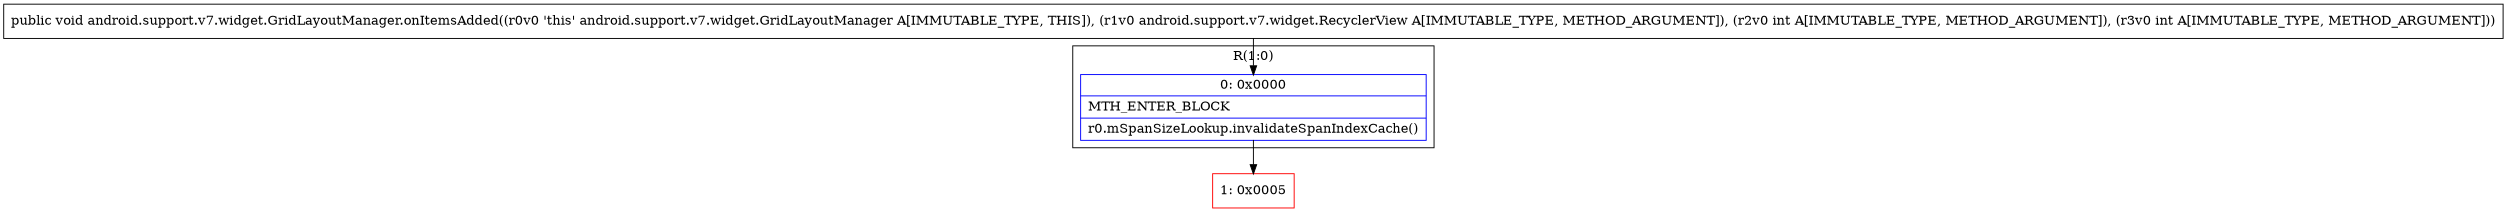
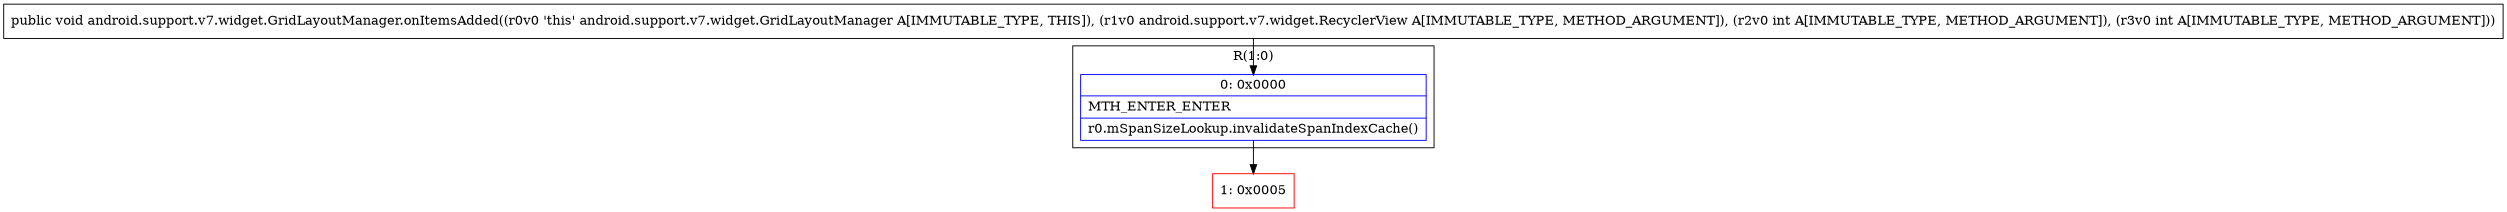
  digraph {
    node [shape=record]
-   n1 [color=blue label="{0\:\ 0x0000|MTH_ENTER_BLOCK\l|r0.mSpanSizeLookup.invalidateSpanIndexCache()\l}"]
+   n1 [color=blue label="{0\:\ 0x0000|MTH_ENTER_ENTER\l|r0.mSpanSizeLookup.invalidateSpanIndexCache()\l}"]
    n2 [color=red label="{1\:\ 0x0005}"]
    n3 [label="{public void android.support.v7.widget.GridLayoutManager.onItemsAdded((r0v0 'this' android.support.v7.widget.GridLayoutManager A[IMMUTABLE_TYPE, THIS]), (r1v0 android.support.v7.widget.RecyclerView A[IMMUTABLE_TYPE, METHOD_ARGUMENT]), (r2v0 int A[IMMUTABLE_TYPE, METHOD_ARGUMENT]), (r3v0 int A[IMMUTABLE_TYPE, METHOD_ARGUMENT])) }"]
    subgraph cluster_1 {
      label="R(1:0)"
      n1
    }
    n1 -> n2
    n3 -> n1
  }
